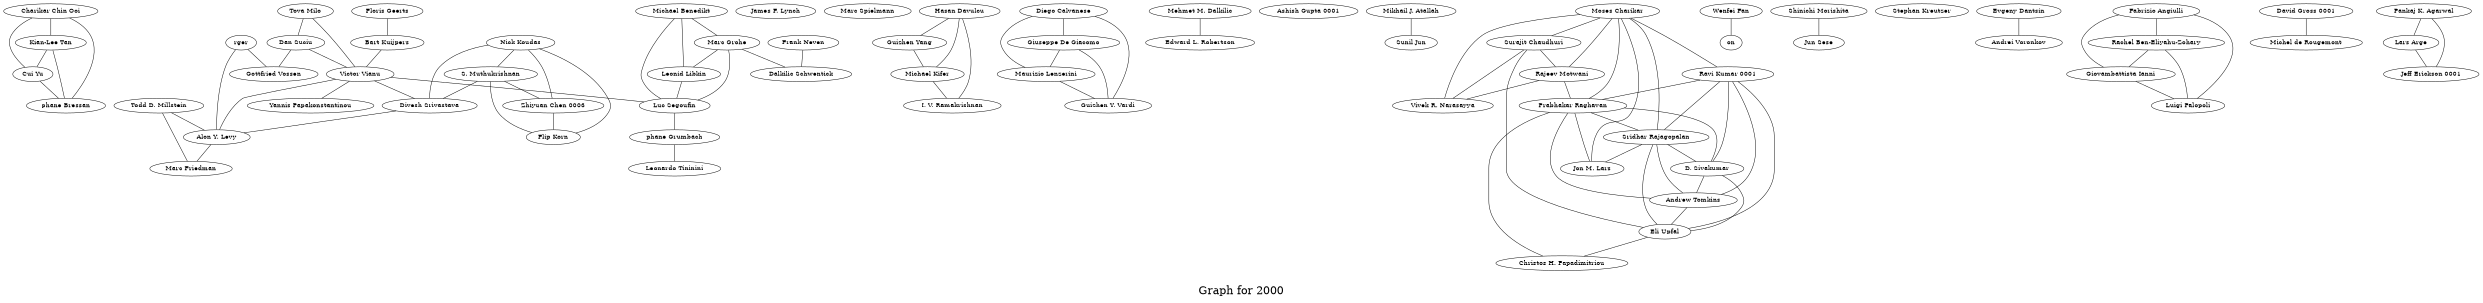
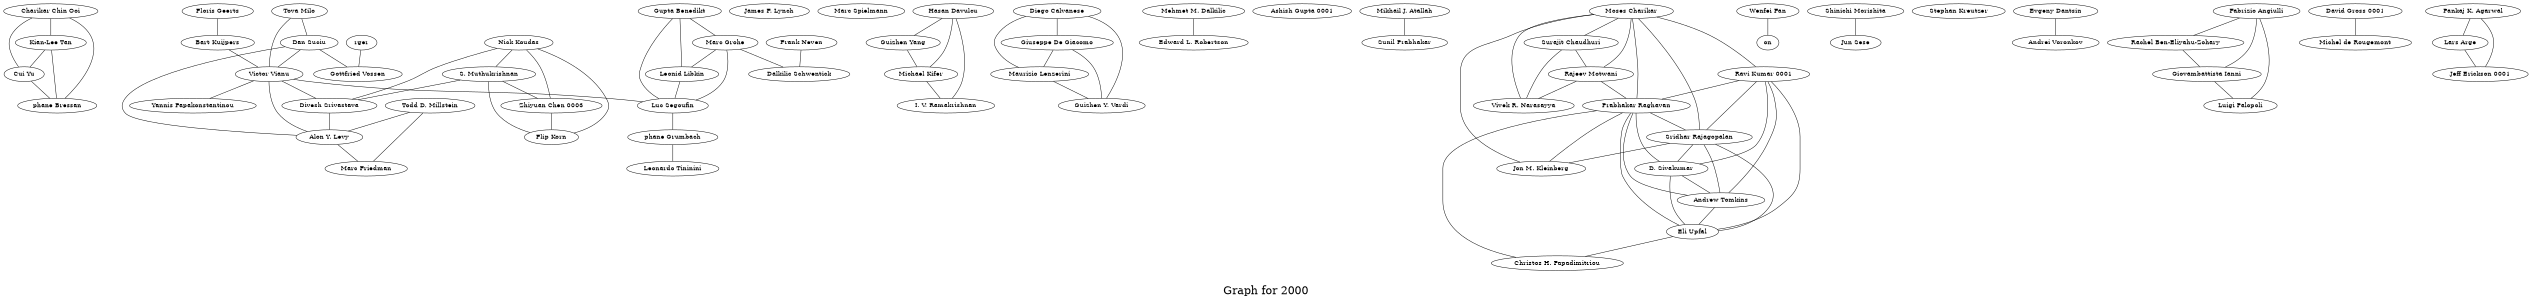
  graph {
    fontsize=24
    label="\nGraph for 2000\n"
    splines=true
    node [shape=ellipse]
    n1 [height=0.3 label="Charikar Chin Ooi" width=0.3]
    n2 [height=0.3 label="Kian-Lee Tan" width=0.3]
    n3 [height=0.3 label="Cui Yu" width=0.3]
    n4 [height=0.3 label="phane Bressan" width=0.3]
    n5 [height=0.3 label="Floris Geerts" width=0.3]
    n6 [height=0.3 label="Bart Kuijpers" width=0.3]
    n7 [height=0.3 label="Victor Vianu" width=0.3]
    n8 [height=0.3 label="Alon Y. Levy" width=0.3]
    n9 [height=0.3 label="Luc Segoufin" width=0.3]
    n10 [height=0.3 label="Divesh Srivastava" width=0.3]
    n11 [height=0.3 label="Yannis Papakonstantinou" width=0.3]
    n12 [height=0.3 label="James F. Lynch" width=0.3]
    n13 [height=0.3 label="Tova Milo" width=0.3]
    n14 [height=0.3 label="Dan Suciu" width=0.3]
    n15 [height=0.3 label="Gottfried Vossen" width=0.3]
    n16 [height=0.3 label="Marc Friedman" width=0.3]
    n17 [height=0.3 label="phane Grumbach" width=0.3]
    n18 [height=0.3 label=rger width=0.3]
-   n19 [height=0.3 label="Michael Benedikt" width=0.3]
+   n19 [height=0.3 label="Gupta Benedikt" width=0.3]
    n20 [height=0.3 label="Marc Grohe" width=0.3]
    n21 [height=0.3 label="Leonid Libkin" width=0.3]
    n22 [height=0.3 label="Dalkilic Schwentick" width=0.3]
    n23 [height=0.3 label="Leonardo Tininini" width=0.3]
    n24 [height=0.3 label="Marc Spielmann" width=0.3]
    n25 [height=0.3 label="Hasan Davulcu" width=0.3]
    n26 [height=0.3 label="Guizhen Yang" width=0.3]
    n27 [height=0.3 label="Michael Kifer" width=0.3]
    n28 [height=0.3 label="I. V. Ramakrishnan" width=0.3]
    n29 [height=0.3 label="Diego Calvanese" width=0.3]
    n30 [height=0.3 label="Giuseppe De Giacomo" width=0.3]
    n31 [height=0.3 label="Maurizio Lenzerini" width=0.3]
    n32 [height=0.3 label="Guizhen Y. Vardi" width=0.3]
    n33 [height=0.3 label="Nick Koudas" width=0.3]
    n34 [height=0.3 label="S. Muthukrishnan" width=0.3]
    n35 [height=0.3 label="Zhiyuan Chen 0003" width=0.3]
    n36 [height=0.3 label="Flip Korn" width=0.3]
    n37 [height=0.3 label="Mehmet M. Dalkilic" width=0.3]
    n38 [height=0.3 label="Edward L. Robertson" width=0.3]
    n39 [height=0.3 label="Ashish Gupta 0001" width=0.3]
    n40 [height=0.3 label="Mikhail J. Atallah" width=0.3]
-   n41 [height=0.3 label="Sunil Jun" width=0.3]
+   n41 [height=0.3 label="Sunil Prabhakar" width=0.3]
    n42 [height=0.3 label="Moses Charikar" width=0.3]
    n43 [height=0.3 label="Surajit Chaudhuri" width=0.3]
    n44 [height=0.3 label="Rajeev Motwani" width=0.3]
    n45 [height=0.3 label="Vivek R. Narasayya" width=0.3]
    n46 [height=0.3 label="Ravi Kumar 0001" width=0.3]
    n47 [height=0.3 label="Prabhakar Raghavan" width=0.3]
    n48 [height=0.3 label="Sridhar Rajagopalan" width=0.3]
-   n49 [height=0.3 label="Jon M. Lars" width=0.3]
+   n49 [height=0.3 label="Jon M. Kleinberg" width=0.3]
    n50 [height=0.3 label="D. Sivakumar" width=0.3]
    n51 [height=0.3 label="Andrew Tomkins" width=0.3]
    n52 [height=0.3 label="Eli Upfal" width=0.3]
    n53 [height=0.3 label="Christos H. Papadimitriou" width=0.3]
    n54 [height=0.3 label="Wenfei Fan" width=0.3]
    n55 [height=0.3 label=on width=0.3]
    n56 [height=0.3 label="Frank Neven" width=0.3]
    n57 [height=0.3 label="Shinichi Morishita" width=0.3]
    n58 [height=0.3 label="Jun Sese" width=0.3]
    n59 [height=0.3 label="Stephan Kreutzer" width=0.3]
    n60 [height=0.3 label="Evgeny Dantsin" width=0.3]
    n61 [height=0.3 label="Andrei Voronkov" width=0.3]
    n62 [height=0.3 label="Fabrizio Angiulli" width=0.3]
    n63 [height=0.3 label="Rachel Ben-Eliyahu-Zohary" width=0.3]
    n64 [height=0.3 label="Giovambattista Ianni" width=0.3]
    n65 [height=0.3 label="Luigi Palopoli" width=0.3]
    n66 [height=0.3 label="David Gross 0001" width=0.3]
    n67 [height=0.3 label="Michel de Rougemont" width=0.3]
    n68 [height=0.3 label="Pankaj K. Agarwal" width=0.3]
    n69 [height=0.3 label="Lars Arge" width=0.3]
    n70 [height=0.3 label="Jeff Erickson 0001" width=0.3]
    n71 [height=0.3 label="Todd D. Millstein" width=0.3]
    n1 -- n2
    n1 -- n3
    n1 -- n4
    n2 -- n3
    n2 -- n4
    n3 -- n4
    n5 -- n6
    n6 -- n7
    n7 -- n8
    n7 -- n9
    n7 -- n10
    n7 -- n11
    n8 -- n16
    n9 -- n17
    n10 -- n8
    n13 -- n7
    n13 -- n14
    n14 -- n7
-   n18 -- n8
+   n14 -- n8
    n14 -- n15
    n17 -- n23
    n18 -- n15
    n19 -- n9
    n19 -- n20
    n19 -- n21
    n20 -- n9
    n20 -- n21
    n20 -- n22
    n21 -- n9
    n25 -- n26
    n25 -- n27
    n25 -- n28
    n26 -- n27
    n27 -- n28
    n29 -- n30
    n29 -- n31
    n29 -- n32
    n30 -- n31
    n30 -- n32
    n31 -- n32
    n33 -- n10
    n33 -- n34
    n33 -- n35
    n33 -- n36
    n34 -- n10
    n34 -- n35
    n34 -- n36
    n35 -- n36
    n37 -- n38
    n40 -- n41
    n42 -- n43
    n42 -- n44
    n42 -- n45
    n42 -- n46
    n42 -- n47
    n42 -- n48
    n42 -- n49
    n43 -- n44
    n43 -- n45
    n44 -- n45
    n44 -- n47
    n46 -- n47
    n46 -- n48
    n46 -- n50
    n46 -- n51
    n46 -- n52
    n47 -- n48
    n47 -- n49
    n47 -- n50
    n47 -- n51
-   n43 -- n52
+   n47 -- n52
    n47 -- n53
    n48 -- n49
    n48 -- n50
    n48 -- n51
    n48 -- n52
    n50 -- n51
    n50 -- n52
    n51 -- n52
    n52 -- n53
    n54 -- n55
    n56 -- n22
    n57 -- n58
    n60 -- n61
    n62 -- n63
    n62 -- n64
    n62 -- n65
    n63 -- n64
-   n63 -- n65
    n64 -- n65
    n66 -- n67
    n68 -- n69
    n68 -- n70
    n69 -- n70
    n71 -- n8
    n71 -- n16
  }
